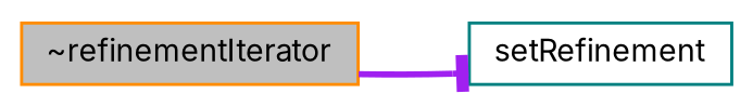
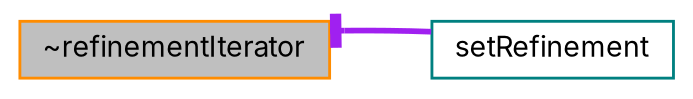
  digraph {
    rankdir=LR
    fontname=Inter
    node [fontname=Inter fontsize=10 shape=record]
    n1 [color=darkorange fillcolor=grey75 fontcolor=black height=0.2 label="~refinementIterator" style=filled width=0.4]
    n2 [color=teal height=0.2 label=setRefinement width=0.4]
-   n1 -> n2 [color=purple fontname=Inter fontsize=10 labelfontname=Helvetica labelfontsize=10 style=bold arrowhead=tee]
+   n2 -> n1 [color=purple fontname=Inter fontsize=10 labelfontname=Helvetica labelfontsize=10 style=bold arrowhead=tee]
  }
